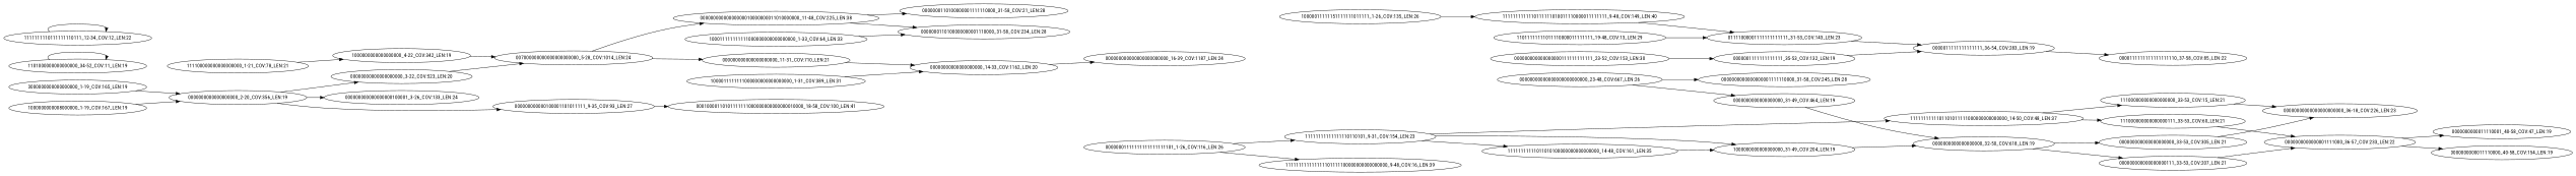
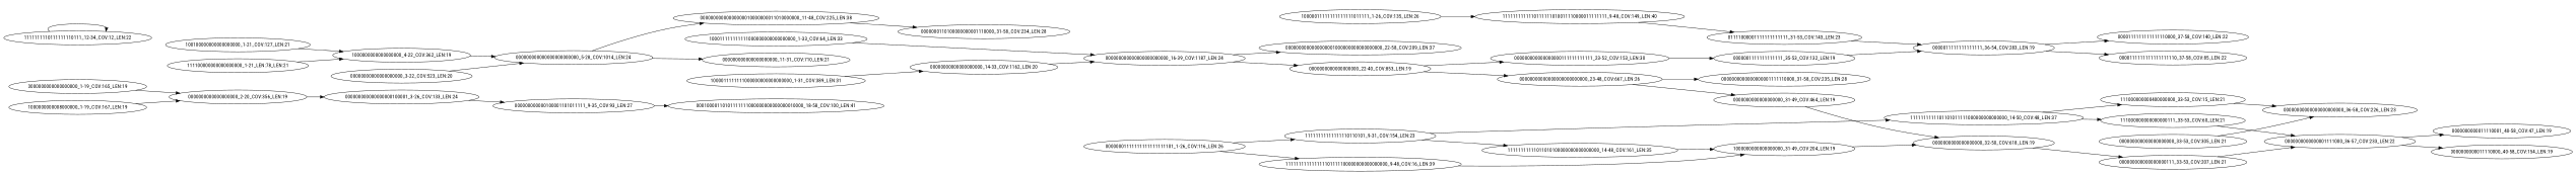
  digraph {
    fontname="Roboto Condensed"
    rankdir=LR
    node [fontname="Roboto Condensed"]
    edge [fontname="Roboto Condensed"]
    "0000011111111111111_36-54_COV:283_LEN:19"
+   "0000111111111111110000_37-58_COV:140_LEN:22"
    "0000111111111111111110_37-58_COV:85_LEN:22"
    "000000000000100001101011111_9-35_COV:93_LEN:27"
    "00010000110101111111000000000000000010000_18-58_COV:100_LEN:41"
    "111111111111111101111100000000000000000_9-48_COV:16_LEN:39"
    "1000000000000000000_31-49_COV:204_LEN:19"
    "0000000000000000000_32-50_COV:618_LEN:19"
    "000000000000000000000_33-53_COV:305_LEN:21"
    "000000000000000000111_33-53_COV:207_LEN:21"
    "000000000000000000000000_16-39_COV:1187_LEN:24"
+   "0000000000000000001000000000000000000_22-58_COV:209_LEN:37"
+   "0000000000000000000_22-40_COV:853_LEN:19"
    "00000000000000000000000000_23-48_COV:667_LEN:26"
    "000000000000000000111111111111_23-52_COV:153_LEN:30"
    "0000000000000000000_31-49_COV:464_LEN:19"
-   "0000000000000000001111110000_31-58_COV:235_LEN:28" [label="0000000000000000001111110000_31-58_COV:245_LEN:28"]
+   "0000000000000000001111110000_31-58_COV:235_LEN:28"
    "0000001111111111111_35-53_COV:132_LEN:19"
    "1000011111111000000000000000000_1-31_COV:389_LEN:31"
    "00000000000000000000_14-33_COV:1162_LEN:20"
    "100011111111111000000000000000000_1-33_COV:64_LEN:33"
-   "00000000000000000000000_36-58_COV:226_LEN:23" [label="00000000000000000000000_36-18_COV:226_LEN:23"]
+   "00000000000000000000000_36-58_COV:226_LEN:23"
    "0000000000000001111000_36-57_COV:233_LEN:22"
-   "1101000000000000000_34-52_COV:11_LEN:19"
    "0000000000011110001_40-58_COV:47_LEN:19"
    "0000000000011110000_40-58_COV:154_LEN:19"
-   "11011111111011110000011111111_19-48_COV:13_LEN:29"
    "01111000001111111111111_31-53_COV:143_LEN:23"
    "00000000000000000010000000011010000000_11-48_COV:225_LEN:38"
    "0000000110100000000001110000_31-58_COV:234_LEN:28"
-   "0000000110100000001111110000_31-58_COV:21_LEN:28"
-   "1000000000000000000_4-22_COV:362_LEN:19" [label="1000000000000000000_4-22_COV:342_LEN:19"]
-   "000000000000000000000000_5-28_COV:1014_LEN:24" [label="007000000000000000000000_5-28_COV:1014_LEN:24"]
+   "1000000000000000000_4-22_COV:362_LEN:19"
+   "000000000000000000000000_5-28_COV:1014_LEN:24"
    "000000000000000000000_11-31_COV:710_LEN:21"
    "0000000000000000000_1-19_COV:165_LEN:19"
    "0000000000000000000_2-20_COV:356_LEN:19"
    "000000000000000000100001_3-26_COV:133_LEN:24"
    "00000000000000000000_3-22_COV:523_LEN:20"
    "11111111111011010100000000000000000_14-48_COV:161_LEN:35"
-   "111100000000000000000_1-21_COV:78_LEN:21"
+   "111100000000000000000_1-21_COV:78_LEN:21" [label="111100000000000000000_1-21_LEN:78_LEN:21"]
    "00000001111111111111111101_1-26_COV:116_LEN:26"
    "11111111111111110110101_9-31_COV:154_LEN:23"
    "1111111111101101011111000000000000000_14-50_COV:48_LEN:37"
    "111000000000000000111_33-53_COV:60_LEN:21"
-   "111000000000000000000_33-53_COV:15_LEN:21"
+   "111000000000000000000_33-53_COV:15_LEN:21" [label="111000000000400000000_33-53_COV:15_LEN:21"]
    "1111111110111111110111_12-34_COV:12_LEN:22"
-   "10000011111111111111011111_1-26_COV:135_LEN:26" [label="10000011111151111111011111_1-26_COV:135_LEN:26"]
+   "10000011111111111111011111_1-26_COV:135_LEN:26"
    "1111111111110111111010011110000011111111_9-48_COV:149_LEN:40"
+   "100100000000000000000_1-21_COV:127_LEN:21"
    n50 [label="1000000000008000000_1-19_COV:167_LEN:19"]
+   "0000011111111111111_36-54_COV:283_LEN:19" -> "0000111111111111110000_37-58_COV:140_LEN:22"
    "0000011111111111111_36-54_COV:283_LEN:19" -> "0000111111111111111110_37-58_COV:85_LEN:22"
    "000000000000100001101011111_9-35_COV:93_LEN:27" -> "00010000110101111111000000000000000010000_18-58_COV:100_LEN:41"
-   "11111111111111110110101_9-31_COV:154_LEN:23" -> "1000000000000000000_31-49_COV:204_LEN:19"
+   "111111111111111101111100000000000000000_9-48_COV:16_LEN:39" -> "1000000000000000000_31-49_COV:204_LEN:19"
    "1000000000000000000_31-49_COV:204_LEN:19" -> "0000000000000000000_32-50_COV:618_LEN:19"
-   "0000000000000000000_32-50_COV:618_LEN:19" -> "000000000000000000000_33-53_COV:305_LEN:21"
    "0000000000000000000_32-50_COV:618_LEN:19" -> "000000000000000000111_33-53_COV:207_LEN:21"
    "000000000000000000000_33-53_COV:305_LEN:21" -> "00000000000000000000000_36-58_COV:226_LEN:23"
    "000000000000000000111_33-53_COV:207_LEN:21" -> "0000000000000001111000_36-57_COV:233_LEN:22"
+   "000000000000000000000000_16-39_COV:1187_LEN:24" -> "0000000000000000001000000000000000000_22-58_COV:209_LEN:37"
+   "000000000000000000000000_16-39_COV:1187_LEN:24" -> "0000000000000000000_22-40_COV:853_LEN:19"
+   "0000000000000000000_22-40_COV:853_LEN:19" -> "00000000000000000000000000_23-48_COV:667_LEN:26"
+   "0000000000000000000_22-40_COV:853_LEN:19" -> "000000000000000000111111111111_23-52_COV:153_LEN:30"
    "00000000000000000000000000_23-48_COV:667_LEN:26" -> "0000000000000000000_31-49_COV:464_LEN:19"
    "00000000000000000000000000_23-48_COV:667_LEN:26" -> "0000000000000000001111110000_31-58_COV:235_LEN:28"
    "000000000000000000111111111111_23-52_COV:153_LEN:30" -> "0000001111111111111_35-53_COV:132_LEN:19"
    "0000000000000000000_31-49_COV:464_LEN:19" -> "0000000000000000000_32-50_COV:618_LEN:19"
    "0000001111111111111_35-53_COV:132_LEN:19" -> "0000011111111111111_36-54_COV:283_LEN:19"
    "1000011111111000000000000000000_1-31_COV:389_LEN:31" -> "00000000000000000000_14-33_COV:1162_LEN:20"
    "00000000000000000000_14-33_COV:1162_LEN:20" -> "000000000000000000000000_16-39_COV:1187_LEN:24"
-   "100011111111111000000000000000000_1-33_COV:64_LEN:33" -> "0000000110100000000001110000_31-58_COV:234_LEN:28"
+   "100011111111111000000000000000000_1-33_COV:64_LEN:33" -> "000000000000000000000000_16-39_COV:1187_LEN:24"
    "0000000000000001111000_36-57_COV:233_LEN:22" -> "0000000000011110001_40-58_COV:47_LEN:19"
    "0000000000000001111000_36-57_COV:233_LEN:22" -> "0000000000011110000_40-58_COV:154_LEN:19"
-   "1101000000000000000_34-52_COV:11_LEN:19" -> "1101000000000000000_34-52_COV:11_LEN:19"
-   "11011111111011110000011111111_19-48_COV:13_LEN:29" -> "01111000001111111111111_31-53_COV:143_LEN:23"
    "01111000001111111111111_31-53_COV:143_LEN:23" -> "0000011111111111111_36-54_COV:283_LEN:19"
    "00000000000000000010000000011010000000_11-48_COV:225_LEN:38" -> "0000000110100000000001110000_31-58_COV:234_LEN:28"
-   "00000000000000000010000000011010000000_11-48_COV:225_LEN:38" -> "0000000110100000001111110000_31-58_COV:21_LEN:28"
    "1000000000000000000_4-22_COV:362_LEN:19" -> "000000000000000000000000_5-28_COV:1014_LEN:24"
    "000000000000000000000000_5-28_COV:1014_LEN:24" -> "00000000000000000010000000011010000000_11-48_COV:225_LEN:38"
    "000000000000000000000000_5-28_COV:1014_LEN:24" -> "000000000000000000000_11-31_COV:710_LEN:21"
-   "000000000000000000000_11-31_COV:710_LEN:21" -> "00000000000000000000_14-33_COV:1162_LEN:20"
    "0000000000000000000_1-19_COV:165_LEN:19" -> "0000000000000000000_2-20_COV:356_LEN:19"
    "0000000000000000000_2-20_COV:356_LEN:19" -> "000000000000000000100001_3-26_COV:133_LEN:24"
-   "0000000000000000000_2-20_COV:356_LEN:19" -> "00000000000000000000_3-22_COV:523_LEN:20"
-   "0000000000000000000_2-20_COV:356_LEN:19" -> "000000000000100001101011111_9-35_COV:93_LEN:27"
+   "000000000000000000100001_3-26_COV:133_LEN:24" -> "000000000000100001101011111_9-35_COV:93_LEN:27"
    "00000000000000000000_3-22_COV:523_LEN:20" -> "000000000000000000000000_5-28_COV:1014_LEN:24"
    "11111111111011010100000000000000000_14-48_COV:161_LEN:35" -> "1000000000000000000_31-49_COV:204_LEN:19"
    "111100000000000000000_1-21_COV:78_LEN:21" -> "1000000000000000000_4-22_COV:362_LEN:19"
    "00000001111111111111111101_1-26_COV:116_LEN:26" -> "111111111111111101111100000000000000000_9-48_COV:16_LEN:39"
    "00000001111111111111111101_1-26_COV:116_LEN:26" -> "11111111111111110110101_9-31_COV:154_LEN:23"
    "11111111111111110110101_9-31_COV:154_LEN:23" -> "11111111111011010100000000000000000_14-48_COV:161_LEN:35"
    "11111111111111110110101_9-31_COV:154_LEN:23" -> "1111111111101101011111000000000000000_14-50_COV:48_LEN:37"
    "1111111111101101011111000000000000000_14-50_COV:48_LEN:37" -> "111000000000000000111_33-53_COV:60_LEN:21"
    "1111111111101101011111000000000000000_14-50_COV:48_LEN:37" -> "111000000000000000000_33-53_COV:15_LEN:21"
    "111000000000000000111_33-53_COV:60_LEN:21" -> "0000000000000001111000_36-57_COV:233_LEN:22"
    "111000000000000000000_33-53_COV:15_LEN:21" -> "00000000000000000000000_36-58_COV:226_LEN:23"
    "1111111110111111110111_12-34_COV:12_LEN:22" -> "1111111110111111110111_12-34_COV:12_LEN:22"
    "10000011111111111111011111_1-26_COV:135_LEN:26" -> "1111111111110111111010011110000011111111_9-48_COV:149_LEN:40"
    "1111111111110111111010011110000011111111_9-48_COV:149_LEN:40" -> "01111000001111111111111_31-53_COV:143_LEN:23"
+   "100100000000000000000_1-21_COV:127_LEN:21" -> "1000000000000000000_4-22_COV:362_LEN:19"
    n50 -> "0000000000000000000_2-20_COV:356_LEN:19"
  }
